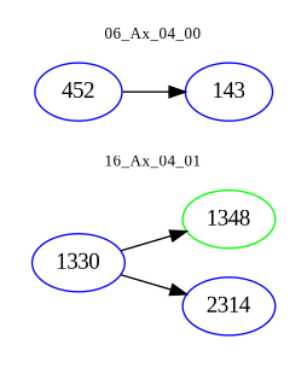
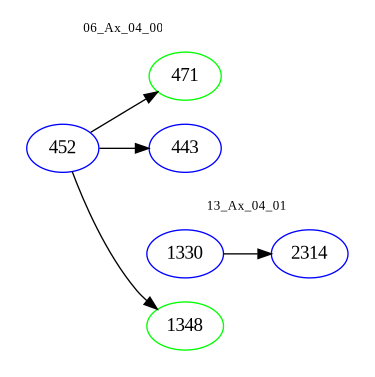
  digraph {
    fontname="Liberation Serif"
    rankdir=LR
    node [color=blue fontname="Liberation Serif"]
    edge [color=black fontname="Liberation Serif"]
    n1 [label=1330]
    n2 [label=2314]
    n3 [color=green label=1348]
    n4 [label=452]
-   n5 [label=143]
+   n5 [label=443]
+   n6 [color=green label=471]
    subgraph cluster_1 {
      color=white
      fontsize=10
-     label="16_Ax_04_01"
+     label="13_Ax_04_01"
      n1
      n2
      n3
    }
    subgraph cluster_2 {
      color=white
      fontsize=10
      label="06_Ax_04_00"
      n4
      n5
+     n6
    }
    n1 -> n2
-   n1 -> n3
+   n4 -> n3
    n4 -> n5
+   n4 -> n6
  }
